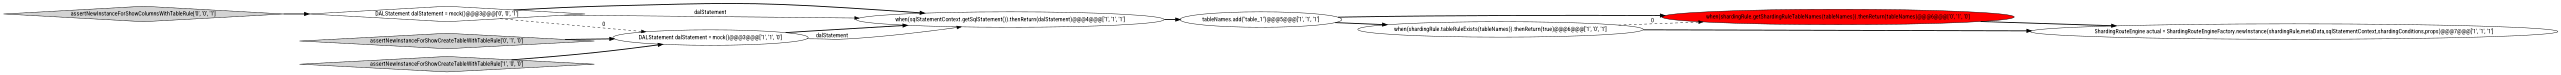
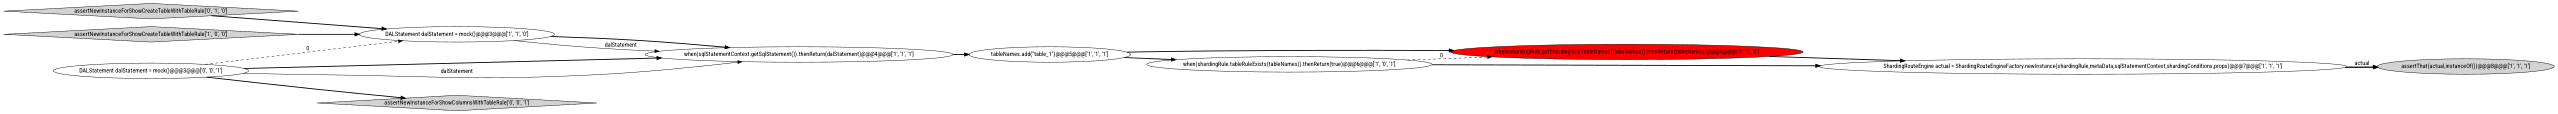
  digraph {
    fontname="Roboto Condensed"
    rankdir=LR
    node [fillcolor=white fontname="Roboto Condensed" shape=ellipse style=filled]
    edge [fontname="Roboto Condensed" style=bold]
    n1 [fillcolor=lightgray label="assertNewInstanceForShowCreateTableWithTableRule['0', '1', '0']" shape=diamond]
    n2 [label="DALStatement dalStatement = mock()@@@3@@@['1', '1', '0']"]
    n3 [label="when(sqlStatementContext.getSqlStatement()).thenReturn(dalStatement)@@@4@@@['1', '1', '1']"]
    n4 [fillcolor=red label="when(shardingRule.getShardingRuleTableNames(tableNames)).thenReturn(tableNames)@@@6@@@['0', '1', '0']"]
    n5 [label="ShardingRouteEngine actual = ShardingRouteEngineFactory.newInstance(shardingRule,metaData,sqlStatementContext,shardingConditions,props)@@@7@@@['1', '1', '1']"]
-   n7 [label="DALStatement dalStatement = mock()@@@3@@@['0', '0', '1']" shape=diamond]
+   n6 [fillcolor=lightgray label="assertThat(actual,instanceOf())@@@8@@@['1', '1', '1']"]
+   n7 [label="DALStatement dalStatement = mock()@@@3@@@['0', '0', '1']"]
    n8 [label="tableNames.add(\"table_1\")@@@5@@@['1', '1', '1']"]
    n9 [label="when(shardingRule.tableRuleExists(tableNames)).thenReturn(true)@@@6@@@['1', '0', '1']"]
    n10 [fillcolor=lightgray label="assertNewInstanceForShowColumnsWithTableRule['0', '0', '1']" shape=diamond]
    n11 [fillcolor=lightgray label="assertNewInstanceForShowCreateTableWithTableRule['1', '0', '0']" shape=diamond]
    n1 -> n2
    n2 -> n3
    n2 -> n3 [label=dalStatement style=solid]
    n3 -> n8
    n4 -> n5
+   n5 -> n6 [label=actual style=solid]
+   n5 -> n6
    n7 -> n2 [label=0 style=dashed]
    n7 -> n3
    n7 -> n3 [label=dalStatement style=solid]
    n8 -> n4
    n8 -> n9
    n9 -> n4 [label=0 style=dashed]
    n9 -> n5
-   n10 -> n7
+   n7 -> n10
    n11 -> n2
  }
